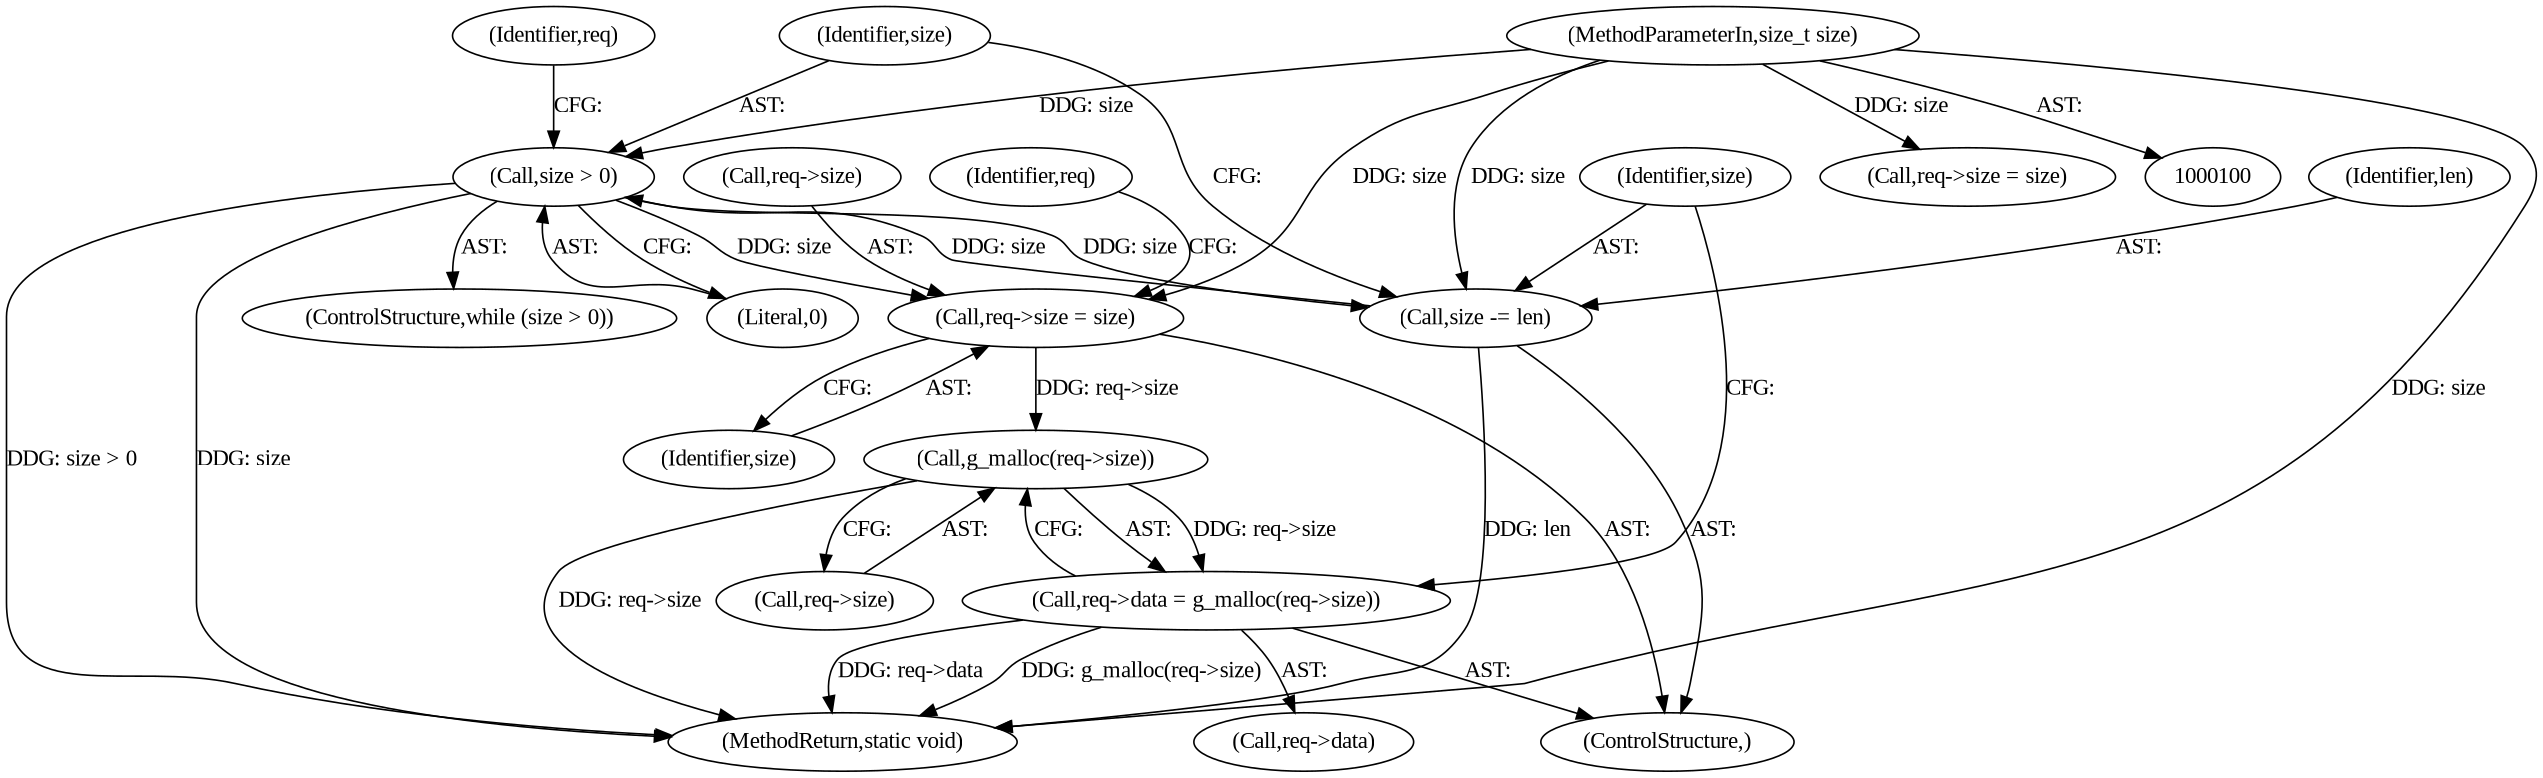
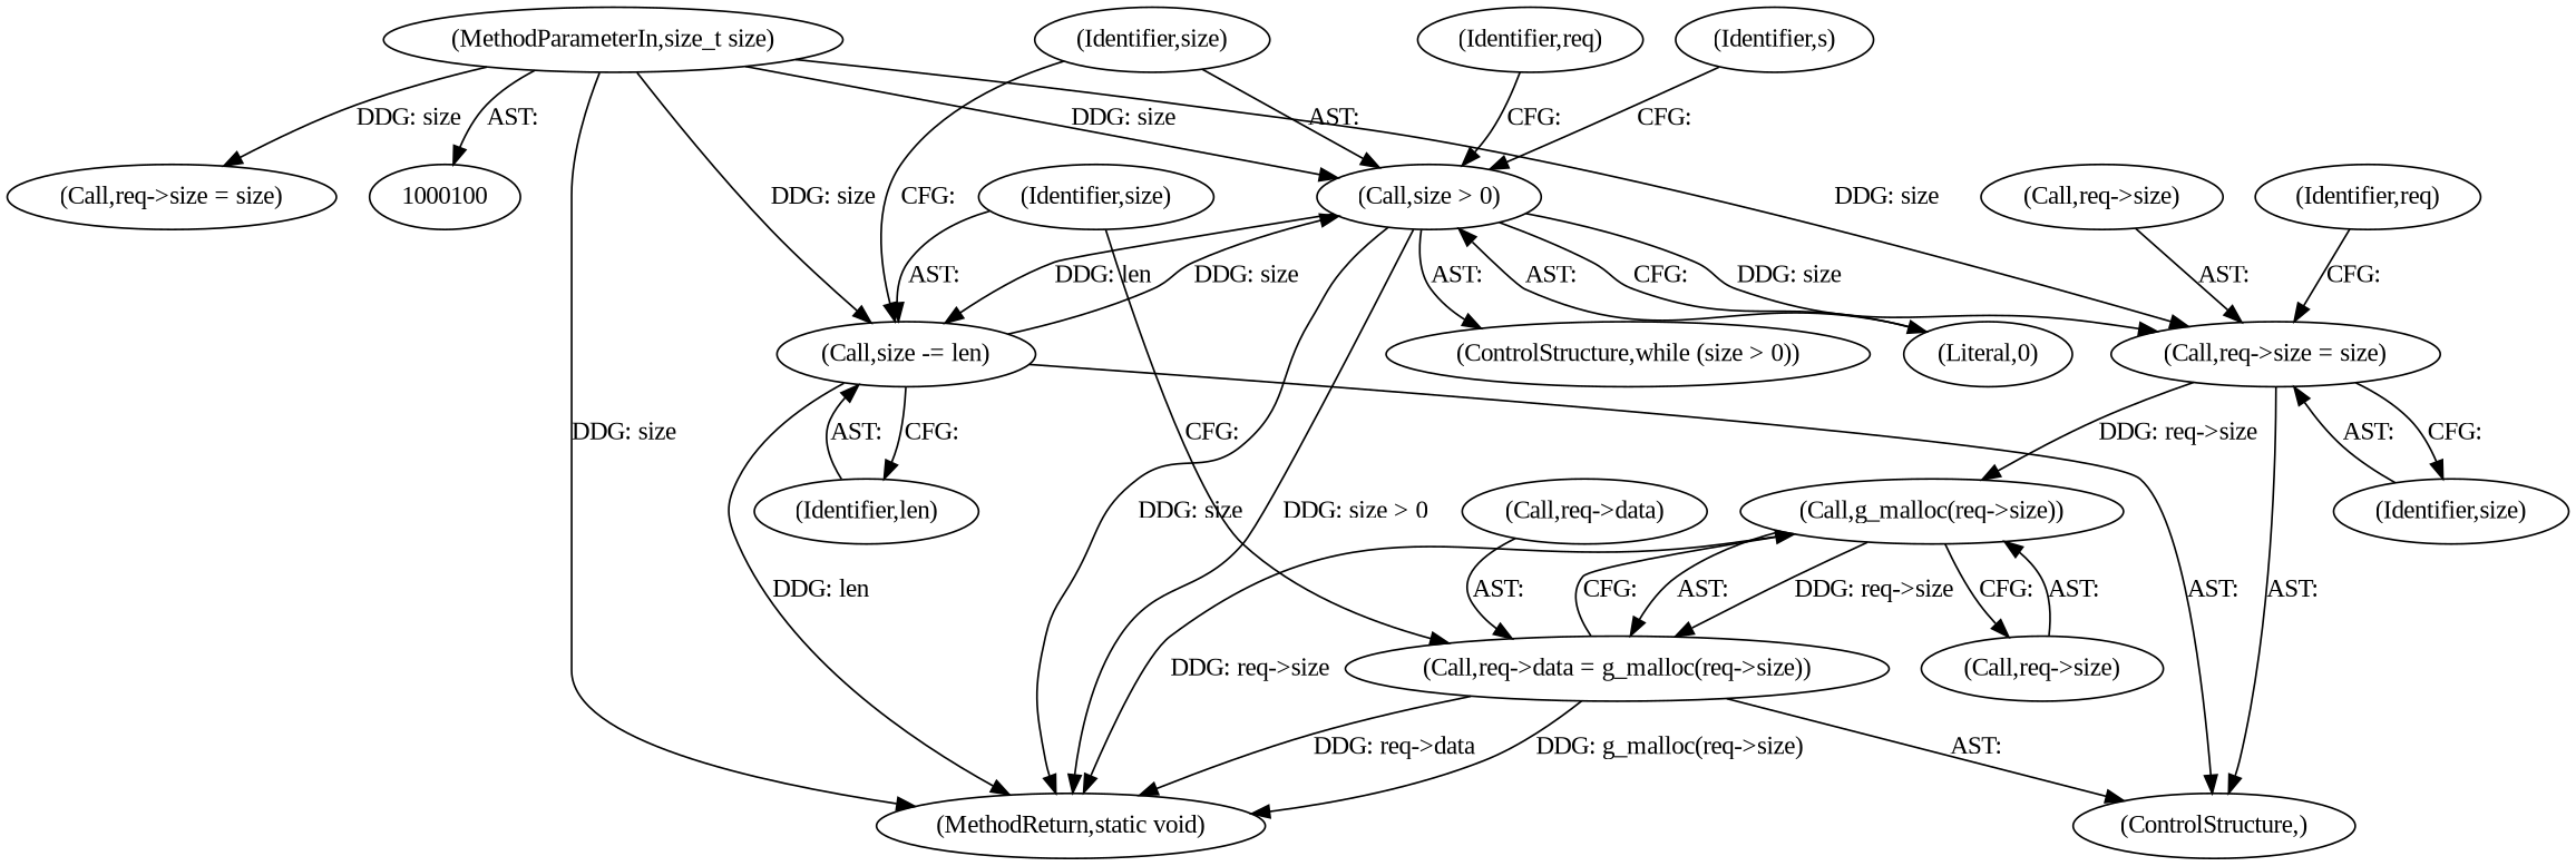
  digraph {
    fontname="Liberation Serif"
    node [fontname="Liberation Serif"]
    edge [fontname="Liberation Serif"]
    n1 [label="(Call,g_malloc(req->size))"]
    n2 [label="(Call,req->data = g_malloc(req->size))"]
    n3 [label="(Call,req->size)"]
    n4 [label="(MethodReturn,static void)"]
    n5 [label="(ControlStructure,)"]
    n6 [label="(Call,req->size = size)"]
    n7 [label="(Identifier,size)"]
    n8 [label="(Call,size > 0)"]
    n9 [label="(Call,size -= len)"]
    n10 [label="(ControlStructure,while (size > 0))"]
    n11 [label="(Literal,0)"]
    n12 [label="(Identifier,len)"]
    n13 [label="(MethodParameterIn,size_t size)"]
    n14 [label="(Call,req->size = size)"]
    1000100
    n16 [label="(Identifier,req)"]
    n17 [label="(Identifier,size)"]
    n18 [label="(Call,req->data)"]
    n19 [label="(Identifier,size)"]
    n20 [label="(Call,req->size)"]
    n21 [label="(Identifier,req)"]
+   n22 [label="(Identifier,s)"]
    n1 -> n2 [label="AST: "]
    n1 -> n2 [label="DDG: req->size"]
    n1 -> n3 [label="CFG: "]
    n1 -> n4 [label="DDG: req->size"]
    n2 -> n1 [label="CFG: "]
    n2 -> n4 [label="DDG: g_malloc(req->size)"]
    n2 -> n4 [label="DDG: req->data"]
    n2 -> n5 [label="AST: "]
    n3 -> n1 [label="AST: "]
    n6 -> n1 [label="DDG: req->size"]
    n6 -> n5 [label="AST: "]
    n6 -> n7 [label="CFG: "]
    n7 -> n6 [label="AST: "]
    n8 -> n4 [label="DDG: size"]
    n8 -> n4 [label="DDG: size > 0"]
    n8 -> n6 [label="DDG: size"]
-   n8 -> n9 [label="DDG: size"]
+   n8 -> n9 [label="DDG: len"]
    n8 -> n10 [label="AST: "]
    n8 -> n11 [label="CFG: "]
    n9 -> n4 [label="DDG: len"]
    n9 -> n5 [label="AST: "]
    n9 -> n8 [label="DDG: size"]
+   n9 -> n12 [label="CFG: "]
    n11 -> n8 [label="AST: "]
    n12 -> n9 [label="AST: "]
    n13 -> n4 [label="DDG: size"]
    n13 -> n6 [label="DDG: size"]
    n13 -> n8 [label="DDG: size"]
    n13 -> n9 [label="DDG: size"]
    n13 -> n14 [label="DDG: size"]
    n13 -> 1000100 [label="AST: "]
    n16 -> n8 [label="CFG: "]
    n17 -> n2 [label="CFG: "]
    n17 -> n9 [label="AST: "]
-   n2 -> n18 [label="AST: "]
+   n18 -> n2 [label="AST: "]
    n19 -> n8 [label="AST: "]
    n19 -> n9 [label="CFG: "]
    n20 -> n6 [label="AST: "]
    n21 -> n6 [label="CFG: "]
+   n22 -> n8 [label="CFG: "]
  }
